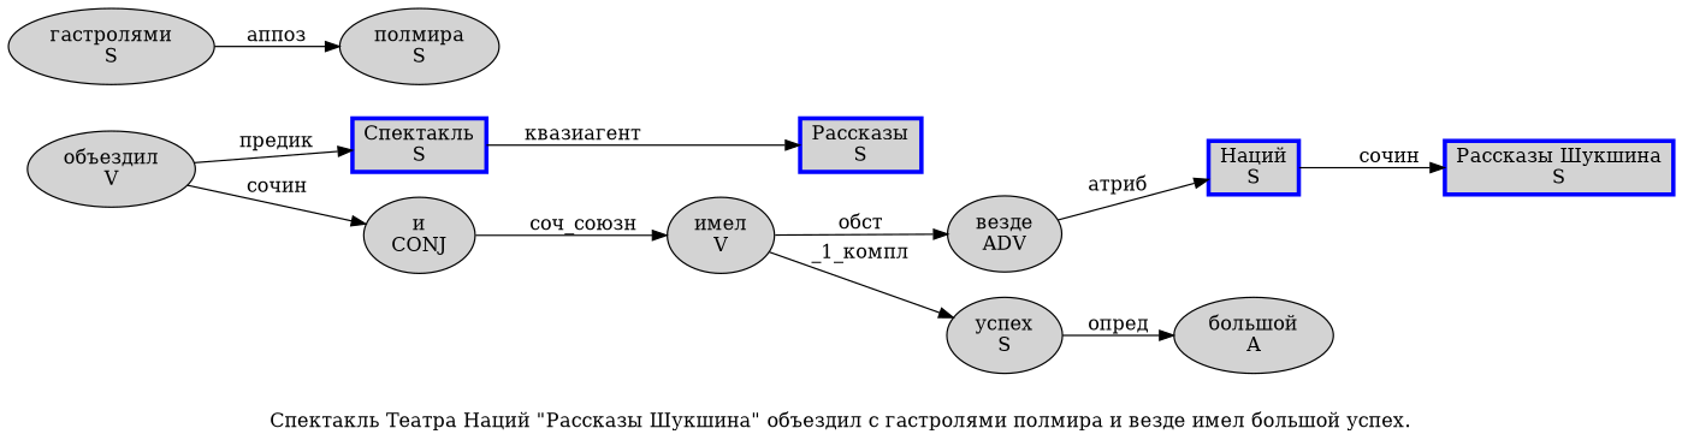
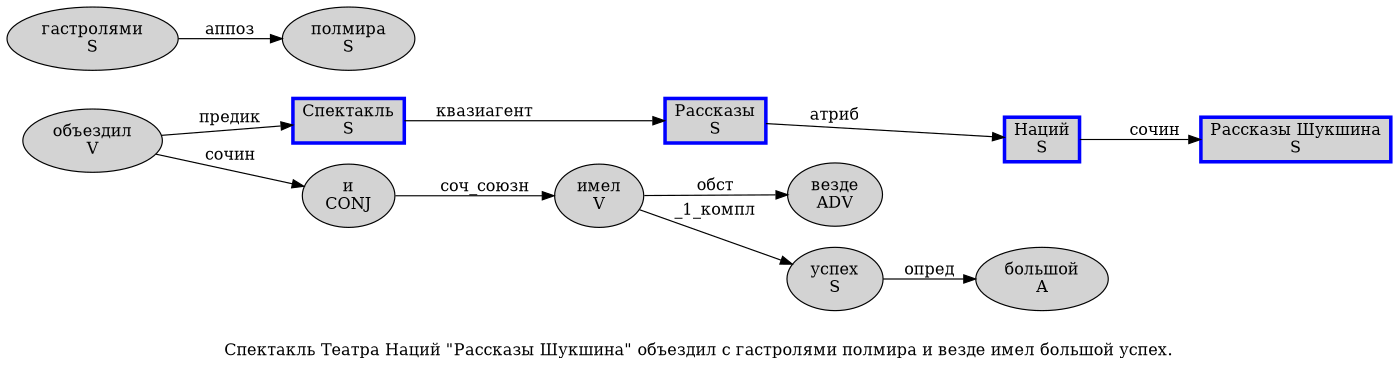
  digraph {
    label="Спектакль Театра Наций \"Рассказы Шукшина\" объездил с гастролями полмира и везде имел большой успех."
    rankdir=LR
    node [fillcolor=lightgray penwidth=1 shape=ellipse style=filled]
    n1 [color=blue label="Спектакль\nS" penwidth=3 shape=box]
    n2 [color=blue label="Рассказы\nS" penwidth=3 shape=box]
    n3 [color=blue label="Наций\nS" penwidth=3 shape=box]
    n4 [color=blue label="Рассказы Шукшина\nS" penwidth=3 shape=box]
    n5 [label="объездил\nV"]
    n6 [label="и\nCONJ"]
    n7 [label="имел\nV"]
    n8 [label="гастролями\nS"]
    n9 [label="полмира\nS"]
    n10 [label="везде\nADV"]
    n11 [label="успех\nS"]
    n12 [label="большой\nA"]
    n1 -> n2 [label="квазиагент"]
-   n10 -> n3 [label="атриб"]
+   n2 -> n3 [label="атриб"]
    n3 -> n4 [label="сочин"]
    n5 -> n1 [label="предик"]
    n5 -> n6 [label="сочин"]
    n6 -> n7 [label="соч_союзн"]
    n7 -> n10 [label="обст"]
    n7 -> n11 [label="_1_компл"]
    n8 -> n9 [label="аппоз"]
    n11 -> n12 [label="опред"]
  }
